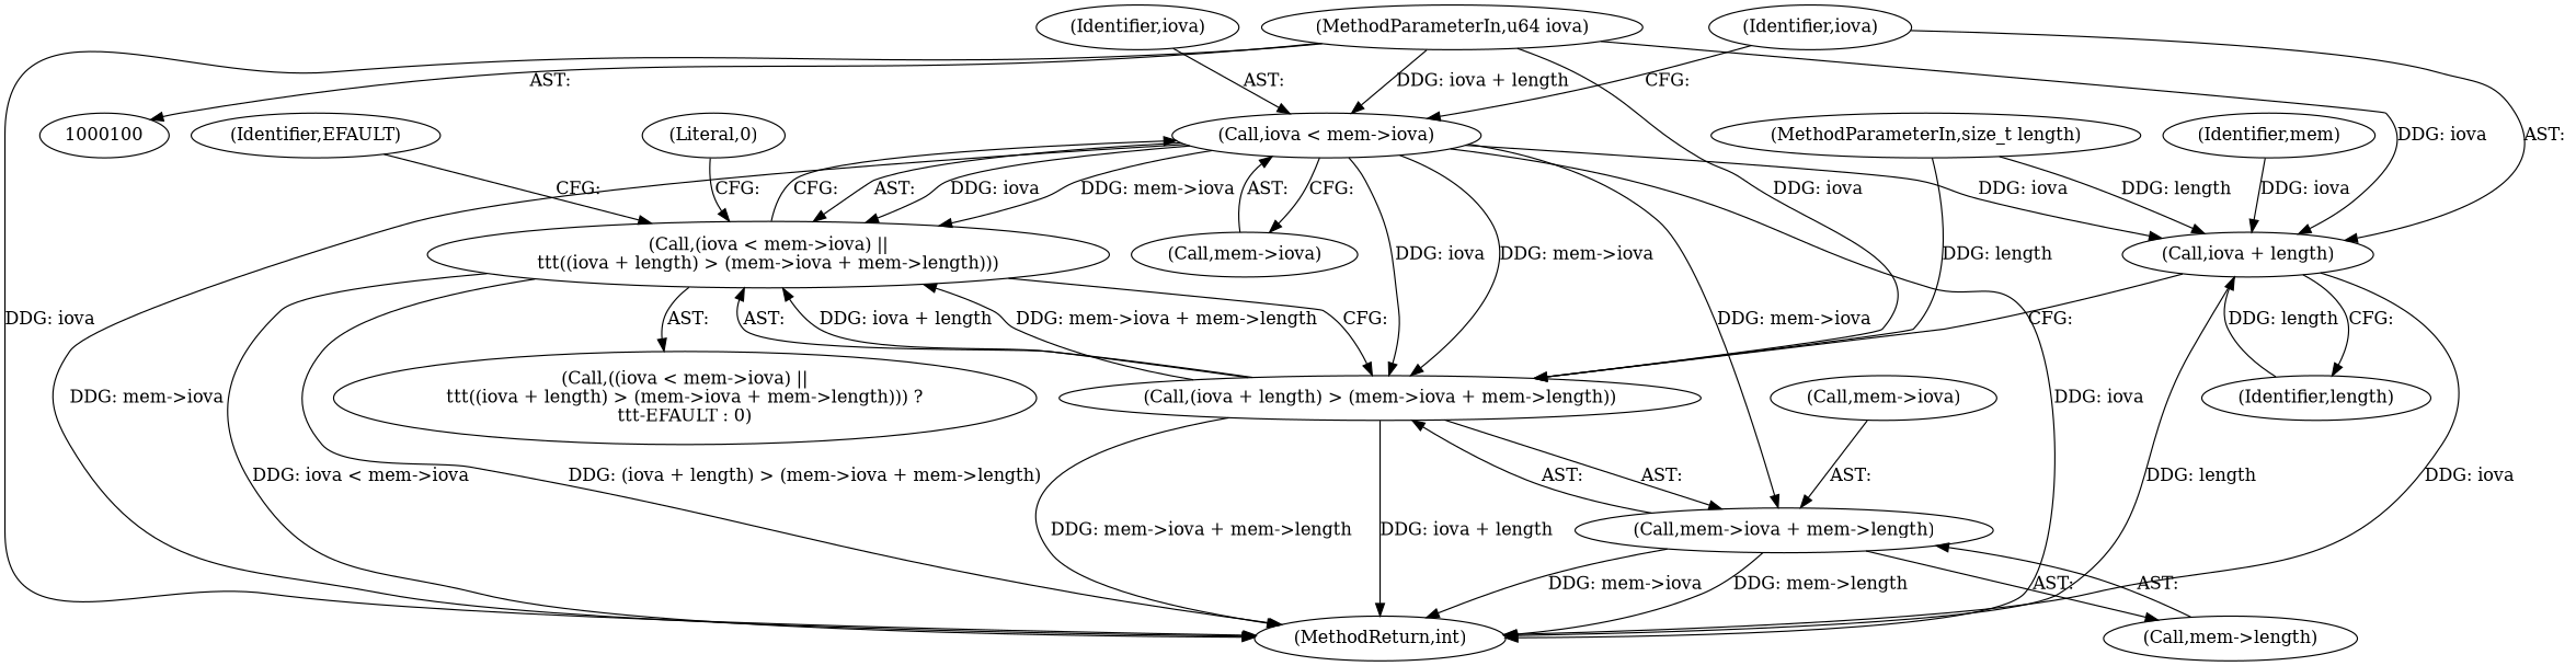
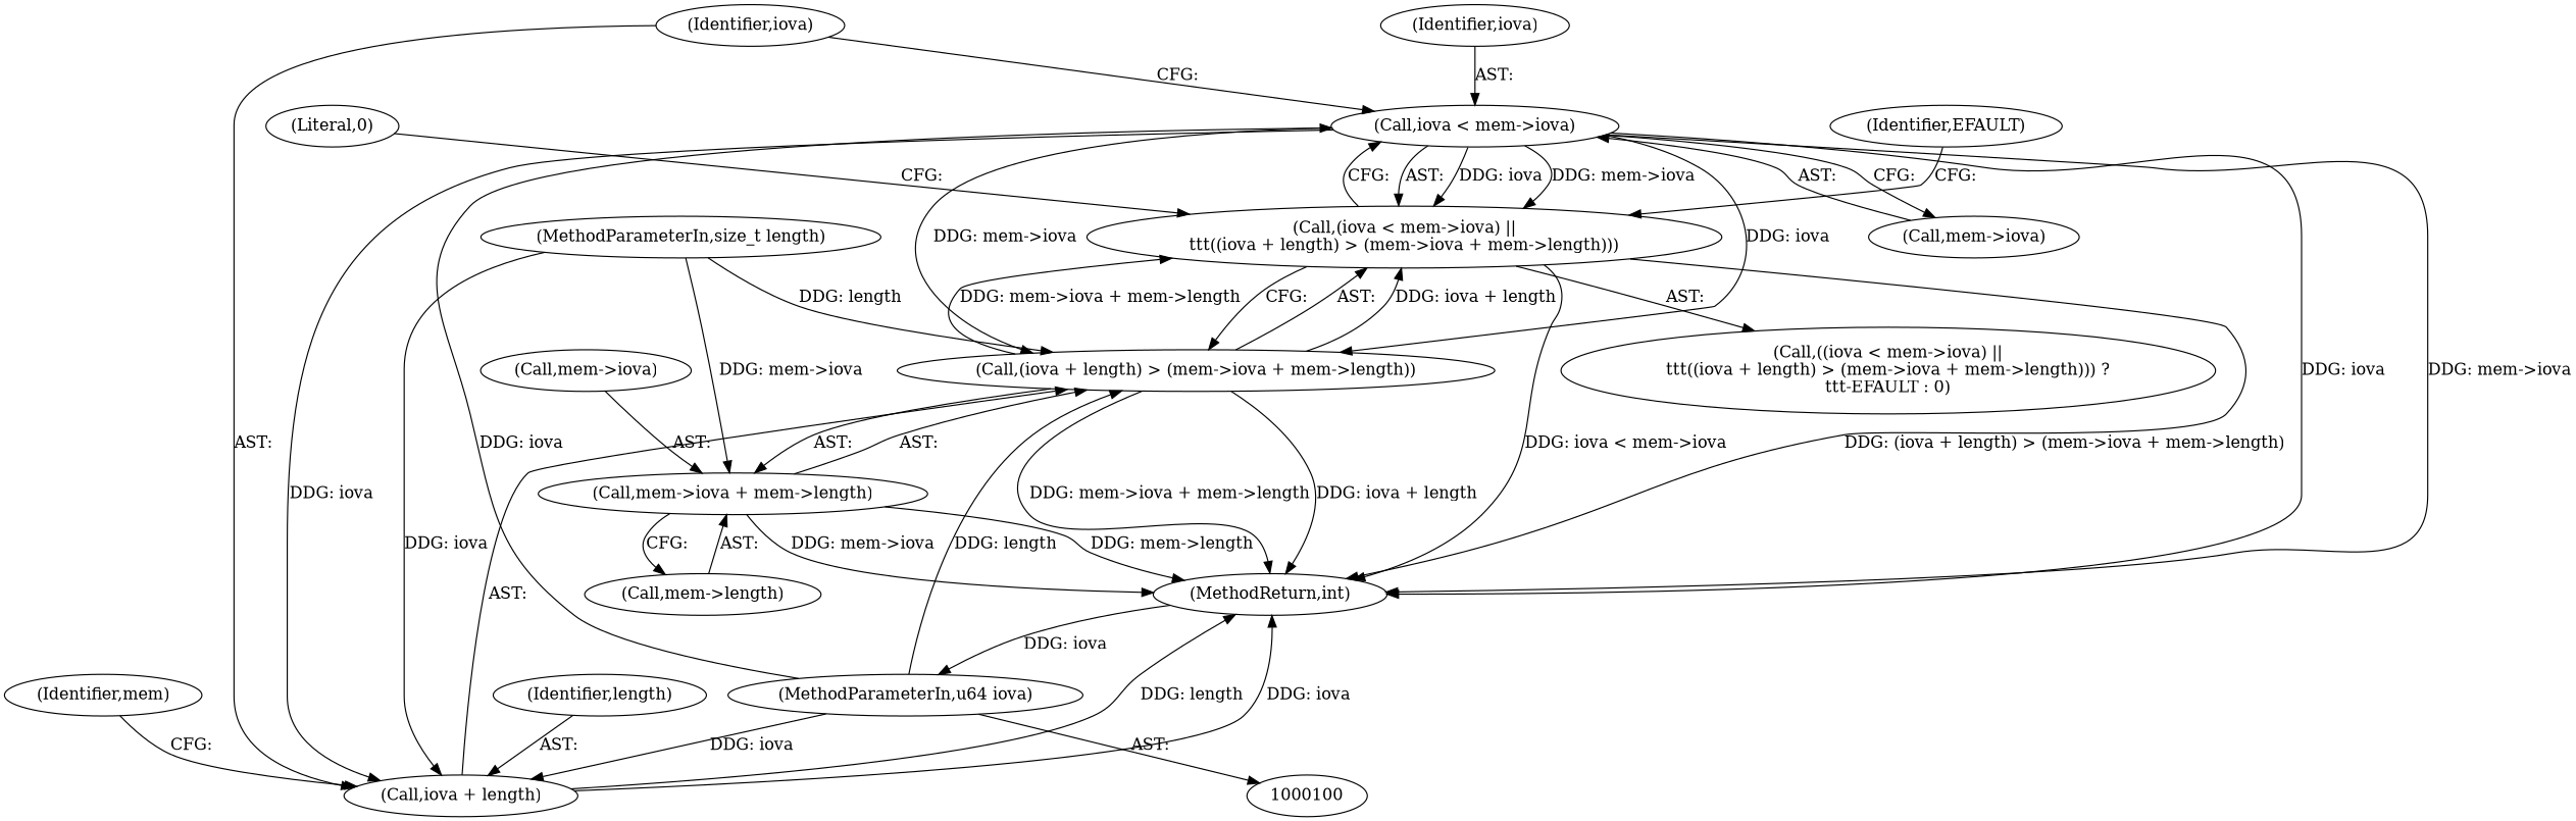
  digraph {
    n1 [label="(Call,iova < mem->iova)"]
    n2 [label="(Call,(iova < mem->iova) ||\n\t\t\t((iova + length) > (mem->iova + mem->length)))"]
    n3 [label="(Call,(iova + length) > (mem->iova + mem->length))"]
    n4 [label="(Call,iova + length)"]
    n5 [label="(Call,mem->iova + mem->length)"]
    n6 [label="(MethodReturn,int)"]
    n7 [label="(Call,mem->iova)"]
    n8 [label="(Call,((iova < mem->iova) ||\n\t\t\t((iova + length) > (mem->iova + mem->length))) ?\n\t\t\t-EFAULT : 0)"]
    n9 [label="(Identifier,length)"]
    n10 [label="(Call,mem->length)"]
    n11 [label="(MethodParameterIn,u64 iova)"]
    1000100
    n13 [label="(Identifier,EFAULT)"]
    n14 [label="(Identifier,mem)"]
    n15 [label="(Call,mem->iova)"]
    n16 [label="(MethodParameterIn,size_t length)"]
    n17 [label="(Literal,0)"]
    n18 [label="(Identifier,iova)"]
    n19 [label="(Identifier,iova)"]
    n1 -> n2 [label="AST: "]
    n1 -> n2 [label="DDG: iova"]
    n1 -> n2 [label="DDG: mem->iova"]
    n1 -> n3 [label="DDG: iova"]
    n1 -> n3 [label="DDG: mem->iova"]
    n1 -> n4 [label="DDG: iova"]
-   n1 -> n5 [label="DDG: mem->iova"]
+   n16 -> n5 [label="DDG: mem->iova"]
    n1 -> n6 [label="DDG: iova"]
    n1 -> n6 [label="DDG: mem->iova"]
    n1 -> n7 [label="CFG: "]
    n2 -> n1 [label="CFG: "]
    n2 -> n3 [label="CFG: "]
    n2 -> n6 [label="DDG: iova < mem->iova"]
    n2 -> n6 [label="DDG: (iova + length) > (mem->iova + mem->length)"]
    n2 -> n8 [label="AST: "]
    n3 -> n2 [label="AST: "]
    n3 -> n2 [label="DDG: iova + length"]
    n3 -> n2 [label="DDG: mem->iova + mem->length"]
    n3 -> n5 [label="AST: "]
    n3 -> n6 [label="DDG: mem->iova + mem->length"]
    n3 -> n6 [label="DDG: iova + length"]
-   n4 -> n3 [label="CFG: "]
+   n4 -> n3 [label="AST: "]
    n4 -> n6 [label="DDG: length"]
    n4 -> n6 [label="DDG: iova"]
-   n4 -> n9 [label="CFG: "]
    n5 -> n3 [label="AST: "]
    n5 -> n6 [label="DDG: mem->iova"]
    n5 -> n6 [label="DDG: mem->length"]
-   n5 -> n10 [label="AST: "]
+   n5 -> n10 [label="CFG: "]
    n7 -> n1 [label="AST: "]
-   n9 -> n4 [label="DDG: length"]
+   n9 -> n4 [label="AST: "]
    n10 -> n5 [label="AST: "]
-   n11 -> n1 [label="DDG: iova + length"]
-   n11 -> n3 [label="DDG: iova"]
+   n11 -> n1 [label="DDG: iova"]
+   n11 -> n3 [label="DDG: length"]
    n11 -> n4 [label="DDG: iova"]
-   n11 -> n6 [label="DDG: iova"]
+   n6 -> n11 [label="DDG: iova"]
    n11 -> 1000100 [label="AST: "]
    n13 -> n2 [label="CFG: "]
-   n14 -> n4 [label="DDG: iova"]
+   n14 -> n4 [label="CFG: "]
    n15 -> n5 [label="AST: "]
    n16 -> n3 [label="DDG: length"]
-   n16 -> n4 [label="DDG: length"]
+   n16 -> n4 [label="DDG: iova"]
    n17 -> n2 [label="CFG: "]
    n18 -> n1 [label="CFG: "]
    n18 -> n4 [label="AST: "]
    n19 -> n1 [label="AST: "]
  }
